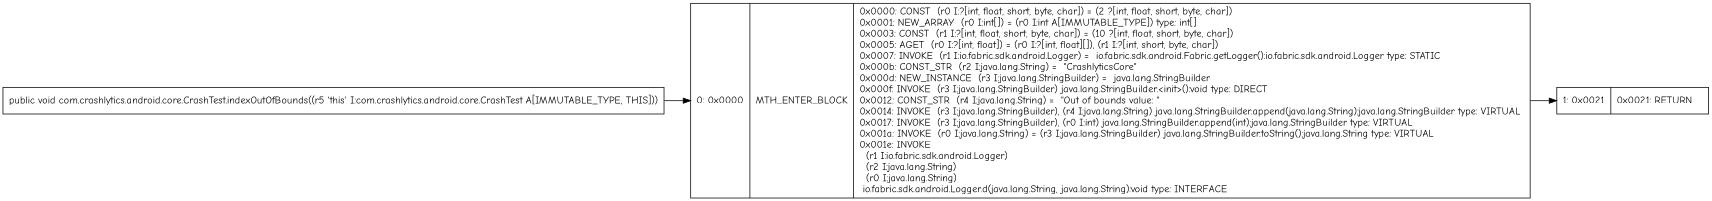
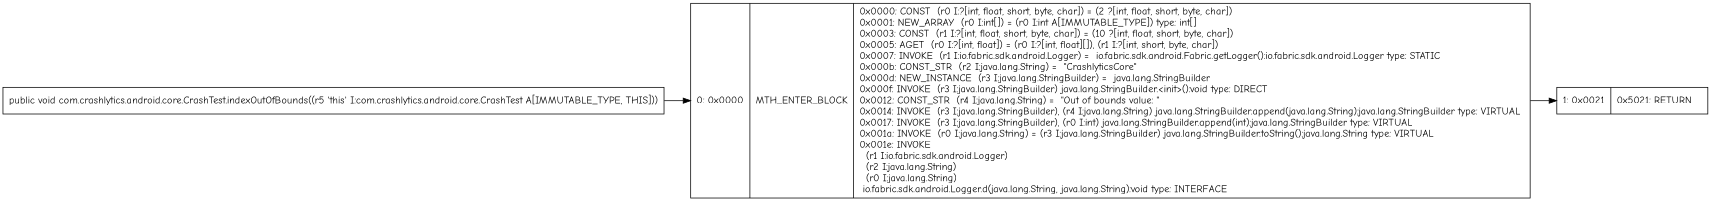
  digraph {
    rankdir=LR
    fontname="Comic Neue"
    node [shape=record fontname="Comic Neue"]
    edge [fontname="Comic Neue"]
    n1 [label="{0\:\ 0x0000|MTH_ENTER_BLOCK\l|0x0000: CONST  (r0 I:?[int, float, short, byte, char]) = (2 ?[int, float, short, byte, char]) \l0x0001: NEW_ARRAY  (r0 I:int[]) = (r0 I:int A[IMMUTABLE_TYPE]) type: int[] \l0x0003: CONST  (r1 I:?[int, float, short, byte, char]) = (10 ?[int, float, short, byte, char]) \l0x0005: AGET  (r0 I:?[int, float]) = (r0 I:?[int, float][]), (r1 I:?[int, short, byte, char]) \l0x0007: INVOKE  (r1 I:io.fabric.sdk.android.Logger) =  io.fabric.sdk.android.Fabric.getLogger():io.fabric.sdk.android.Logger type: STATIC \l0x000b: CONST_STR  (r2 I:java.lang.String) =  \"CrashlyticsCore\" \l0x000d: NEW_INSTANCE  (r3 I:java.lang.StringBuilder) =  java.lang.StringBuilder \l0x000f: INVOKE  (r3 I:java.lang.StringBuilder) java.lang.StringBuilder.\<init\>():void type: DIRECT \l0x0012: CONST_STR  (r4 I:java.lang.String) =  \"Out of bounds value: \" \l0x0014: INVOKE  (r3 I:java.lang.StringBuilder), (r4 I:java.lang.String) java.lang.StringBuilder.append(java.lang.String):java.lang.StringBuilder type: VIRTUAL \l0x0017: INVOKE  (r3 I:java.lang.StringBuilder), (r0 I:int) java.lang.StringBuilder.append(int):java.lang.StringBuilder type: VIRTUAL \l0x001a: INVOKE  (r0 I:java.lang.String) = (r3 I:java.lang.StringBuilder) java.lang.StringBuilder.toString():java.lang.String type: VIRTUAL \l0x001e: INVOKE  \l  (r1 I:io.fabric.sdk.android.Logger)\l  (r2 I:java.lang.String)\l  (r0 I:java.lang.String)\l io.fabric.sdk.android.Logger.d(java.lang.String, java.lang.String):void type: INTERFACE \l}"]
-   n2 [label="{1\:\ 0x0021|0x0021: RETURN   \l}"]
+   n2 [label="{1\:\ 0x0021|0x5021: RETURN   \l}"]
    n3 [label="{public void com.crashlytics.android.core.CrashTest.indexOutOfBounds((r5 'this' I:com.crashlytics.android.core.CrashTest A[IMMUTABLE_TYPE, THIS])) }"]
    n1 -> n2
    n3 -> n1
  }
